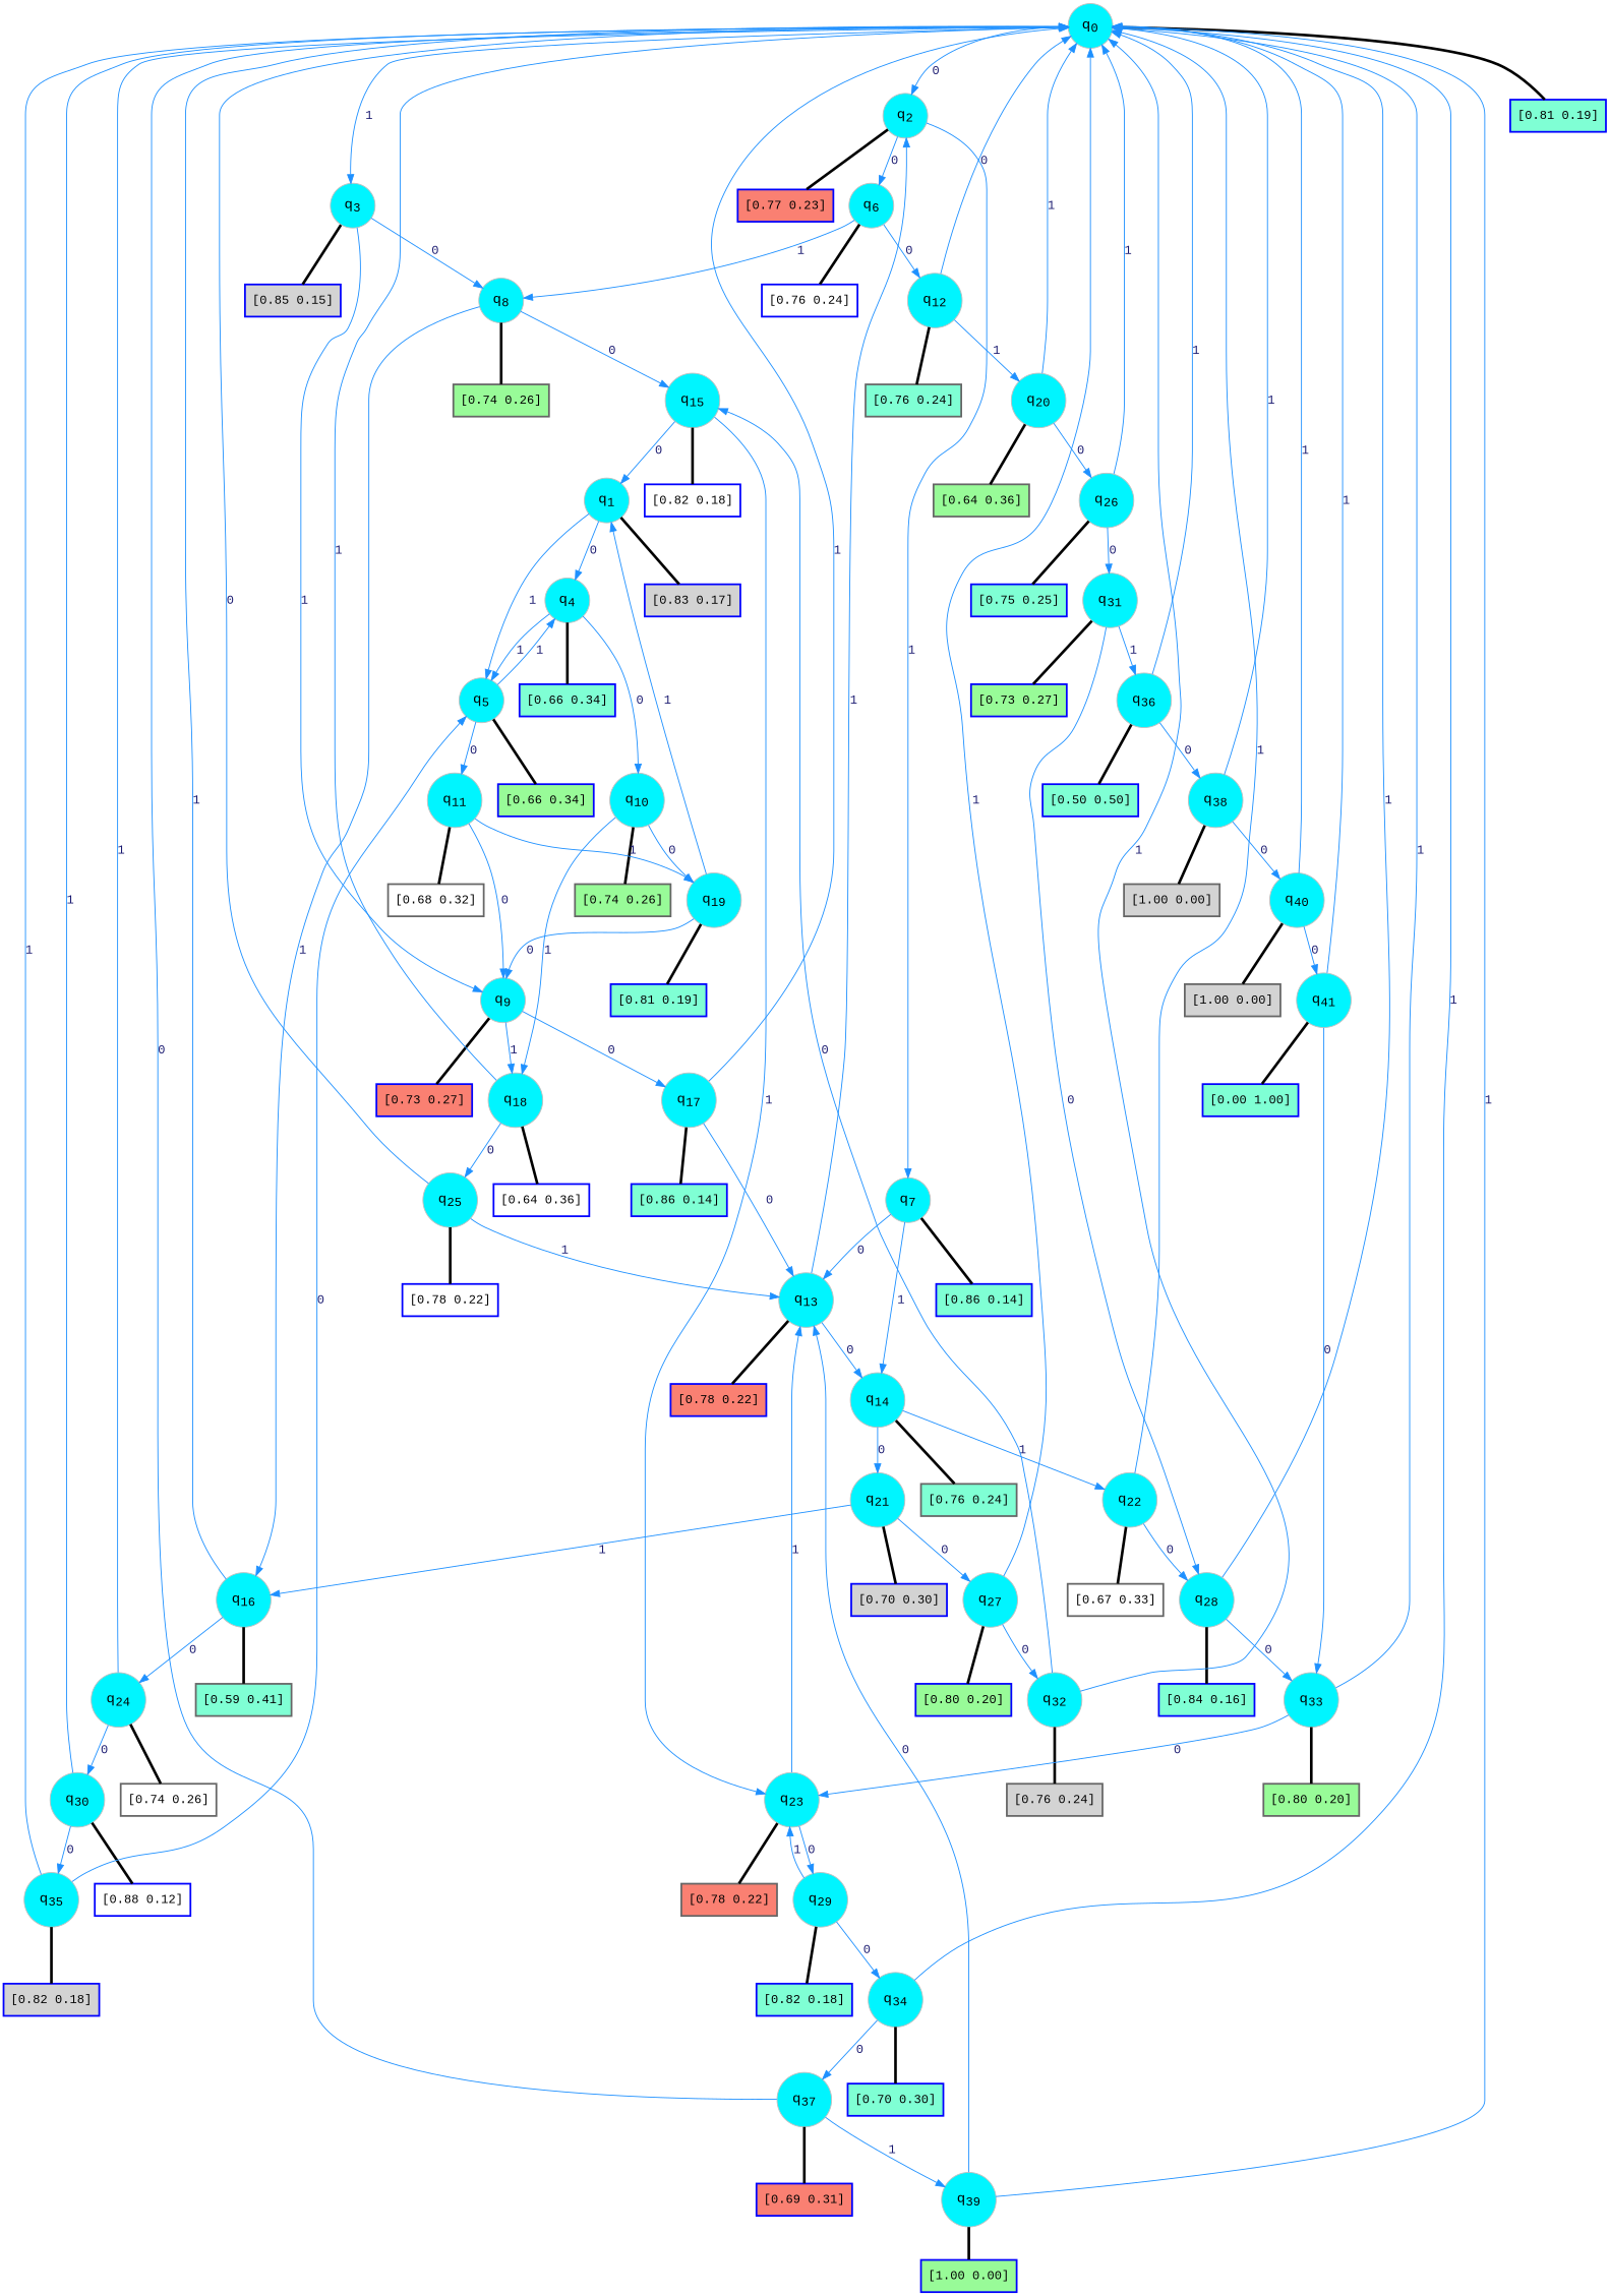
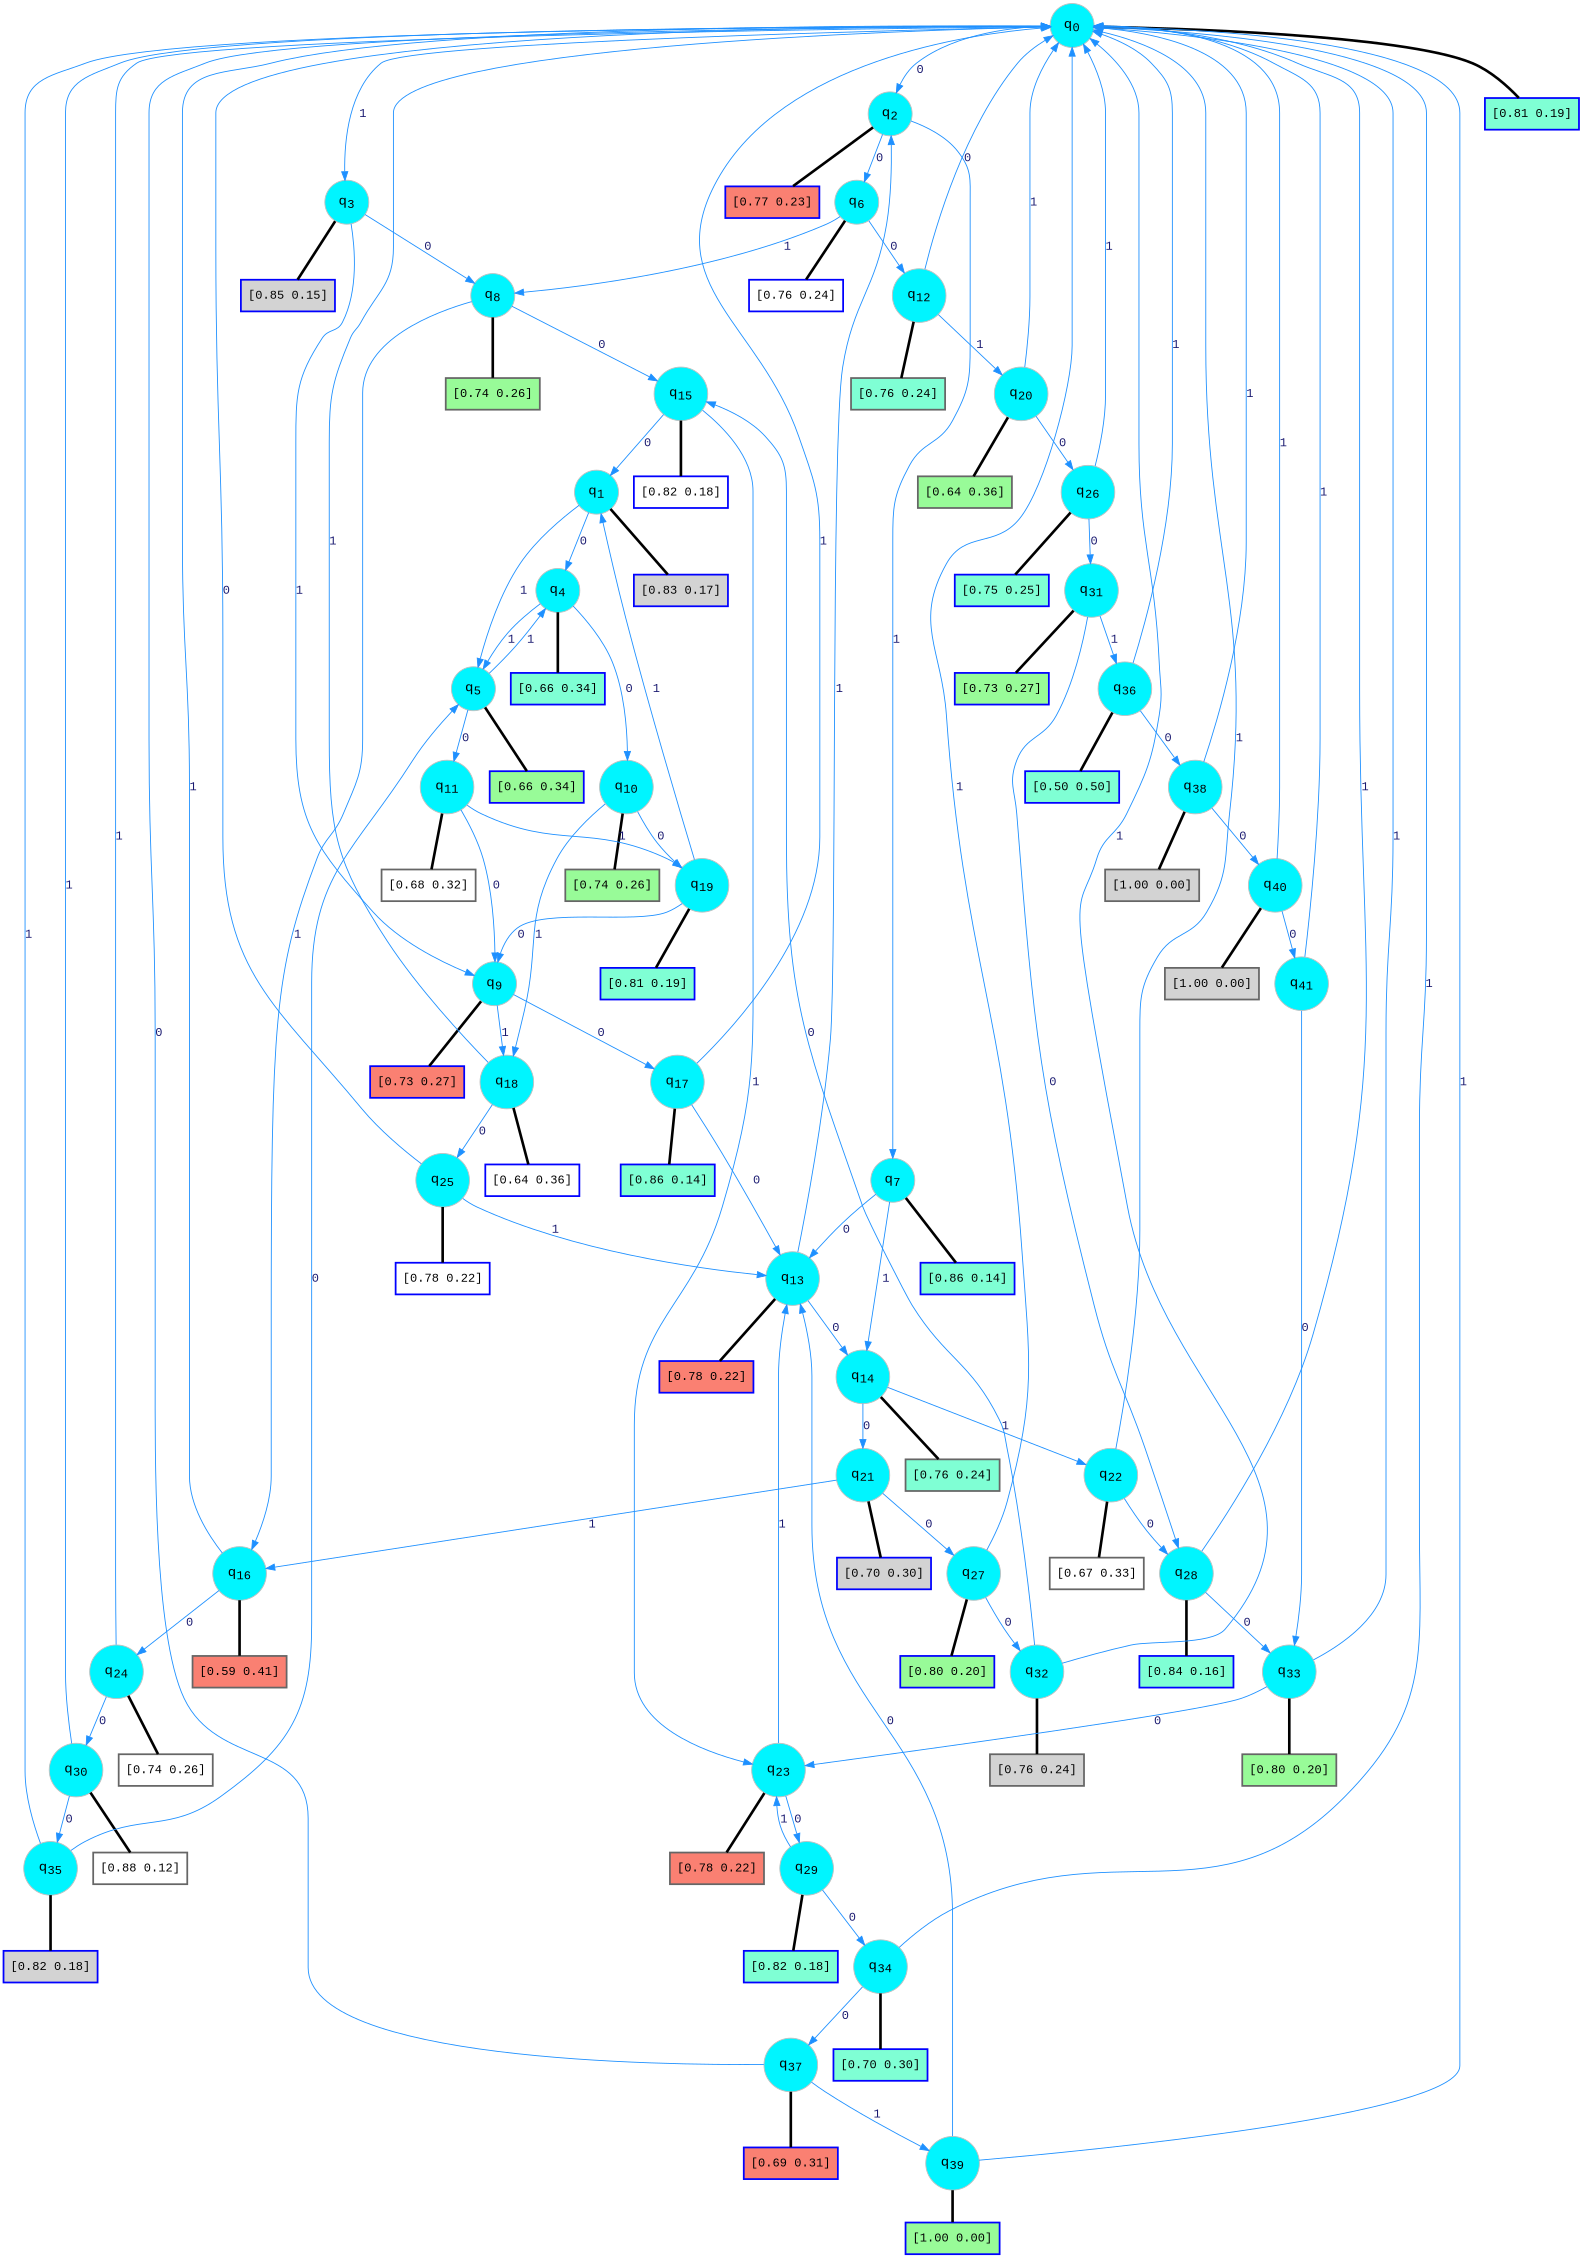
  digraph {
    fontname="Liberation Mono"
    rankdir=TD
    node [color=gray fillcolor=turquoise1 fontcolor=black fontname="Liberation Mono" fontsize=16 fontweight=bold shape=circle style=filled]
    edge [arrowsize=1 color=dodgerblue1 fontcolor=midnightblue fontname="Liberation Mono" fontweight=bold penwidth=1 style=solid weight=20]
    n1 [label=<q<SUB>0</SUB>>]
    n2 [label=<q<SUB>2</SUB>>]
    n3 [label=<q<SUB>3</SUB>>]
    n4 [color=blue fillcolor=aquamarine fontsize=14 label="[0.81 0.19]" penwidth=2 shape=box]
    n5 [label=<q<SUB>6</SUB>>]
    n6 [label=<q<SUB>7</SUB>>]
    n7 [color=blue fillcolor=salmon fontsize=14 label="[0.77 0.23]" penwidth=2 shape=box]
    n8 [label=<q<SUB>8</SUB>>]
    n9 [label=<q<SUB>9</SUB>>]
    n10 [color=blue fillcolor=lightgrey fontsize=14 label="[0.85 0.15]" penwidth=2 shape=box]
    n11 [label=<q<SUB>1</SUB>>]
    n12 [label=<q<SUB>4</SUB>>]
    n13 [label=<q<SUB>5</SUB>>]
    n14 [color=blue fillcolor=lightgrey fontsize=14 label="[0.83 0.17]" penwidth=2 shape=box]
    n15 [label=<q<SUB>10</SUB>>]
    n16 [color=blue fillcolor=aquamarine fontsize=14 label="[0.66 0.34]" penwidth=2 shape=box]
    n17 [label=<q<SUB>11</SUB>>]
    n18 [color=blue fillcolor=palegreen fontsize=14 label="[0.66 0.34]" penwidth=2 shape=box]
    n19 [label=<q<SUB>12</SUB>>]
    n20 [color=blue fillcolor=white fontsize=14 label="[0.76 0.24]" penwidth=2 shape=box]
    n21 [label=<q<SUB>13</SUB>>]
    n22 [label=<q<SUB>14</SUB>>]
    n23 [color=blue fillcolor=aquamarine fontsize=14 label="[0.86 0.14]" penwidth=2 shape=box]
    n24 [label=<q<SUB>15</SUB>>]
    n25 [label=<q<SUB>16</SUB>>]
    n26 [color=gray40 fillcolor=palegreen fontsize=14 label="[0.74 0.26]" penwidth=2 shape=box]
    n27 [label=<q<SUB>17</SUB>>]
    n28 [label=<q<SUB>18</SUB>>]
    n29 [color=blue fillcolor=salmon fontsize=14 label="[0.73 0.27]" penwidth=2 shape=box]
    n30 [label=<q<SUB>19</SUB>>]
    n31 [color=gray40 fillcolor=palegreen fontsize=14 label="[0.74 0.26]" penwidth=2 shape=box]
    n32 [color=gray40 fillcolor=white fontsize=14 label="[0.68 0.32]" penwidth=2 shape=box]
    n33 [label=<q<SUB>20</SUB>>]
    n34 [color=gray40 fillcolor=aquamarine fontsize=14 label="[0.76 0.24]" penwidth=2 shape=box]
    n35 [color=blue fillcolor=salmon fontsize=14 label="[0.78 0.22]" penwidth=2 shape=box]
    n36 [label=<q<SUB>21</SUB>>]
    n37 [label=<q<SUB>22</SUB>>]
    n38 [color=gray40 fillcolor=aquamarine fontsize=14 label="[0.76 0.24]" penwidth=2 shape=box]
    n39 [label=<q<SUB>23</SUB>>]
    n40 [color=blue fillcolor=white fontsize=14 label="[0.82 0.18]" penwidth=2 shape=box]
    n41 [label=<q<SUB>24</SUB>>]
-   n42 [color=gray40 fillcolor=aquamarine fontsize=14 label="[0.59 0.41]" penwidth=2 shape=box]
+   n42 [color=gray40 fillcolor=salmon fontsize=14 label="[0.59 0.41]" penwidth=2 shape=box]
    n43 [color=blue fillcolor=aquamarine fontsize=14 label="[0.86 0.14]" penwidth=2 shape=box]
    n44 [label=<q<SUB>25</SUB>>]
    n45 [color=blue fillcolor=white fontsize=14 label="[0.64 0.36]" penwidth=2 shape=box]
    n46 [color=blue fillcolor=aquamarine fontsize=14 label="[0.81 0.19]" penwidth=2 shape=box]
    n47 [label=<q<SUB>26</SUB>>]
    n48 [color=gray40 fillcolor=palegreen fontsize=14 label="[0.64 0.36]" penwidth=2 shape=box]
    n49 [label=<q<SUB>27</SUB>>]
    n50 [color=blue fillcolor=lightgrey fontsize=14 label="[0.70 0.30]" penwidth=2 shape=box]
    n51 [label=<q<SUB>28</SUB>>]
    n52 [color=gray40 fillcolor=white fontsize=14 label="[0.67 0.33]" penwidth=2 shape=box]
    n53 [label=<q<SUB>29</SUB>>]
    n54 [color=gray40 fillcolor=salmon fontsize=14 label="[0.78 0.22]" penwidth=2 shape=box]
    n55 [label=<q<SUB>30</SUB>>]
    n56 [color=gray40 fillcolor=white fontsize=14 label="[0.74 0.26]" penwidth=2 shape=box]
    n57 [color=blue fillcolor=white fontsize=14 label="[0.78 0.22]" penwidth=2 shape=box]
    n58 [label=<q<SUB>31</SUB>>]
    n59 [color=blue fillcolor=aquamarine fontsize=14 label="[0.75 0.25]" penwidth=2 shape=box]
    n60 [label=<q<SUB>32</SUB>>]
    n61 [color=blue fillcolor=palegreen fontsize=14 label="[0.80 0.20]" penwidth=2 shape=box]
    n62 [label=<q<SUB>33</SUB>>]
    n63 [color=blue fillcolor=aquamarine fontsize=14 label="[0.84 0.16]" penwidth=2 shape=box]
    n64 [label=<q<SUB>34</SUB>>]
    n65 [color=blue fillcolor=aquamarine fontsize=14 label="[0.82 0.18]" penwidth=2 shape=box]
    n66 [label=<q<SUB>35</SUB>>]
-   n67 [color=blue fillcolor=white fontsize=14 label="[0.88 0.12]" penwidth=2 shape=box]
+   n67 [color=gray40 fillcolor=white fontsize=14 label="[0.88 0.12]" penwidth=2 shape=box]
    n68 [label=<q<SUB>36</SUB>>]
    n69 [color=blue fillcolor=palegreen fontsize=14 label="[0.73 0.27]" penwidth=2 shape=box]
    n70 [color=gray40 fillcolor=lightgrey fontsize=14 label="[0.76 0.24]" penwidth=2 shape=box]
    n71 [color=gray40 fillcolor=palegreen fontsize=14 label="[0.80 0.20]" penwidth=2 shape=box]
    n72 [label=<q<SUB>37</SUB>>]
    n73 [color=blue fillcolor=aquamarine fontsize=14 label="[0.70 0.30]" penwidth=2 shape=box]
    n74 [color=blue fillcolor=lightgrey fontsize=14 label="[0.82 0.18]" penwidth=2 shape=box]
    n75 [label=<q<SUB>38</SUB>>]
    n76 [color=blue fillcolor=aquamarine fontsize=14 label="[0.50 0.50]" penwidth=2 shape=box]
    n77 [label=<q<SUB>39</SUB>>]
    n78 [color=blue fillcolor=salmon fontsize=14 label="[0.69 0.31]" penwidth=2 shape=box]
    n79 [label=<q<SUB>40</SUB>>]
    n80 [color=gray40 fillcolor=lightgrey fontsize=14 label="[1.00 0.00]" penwidth=2 shape=box]
    n81 [color=blue fillcolor=palegreen fontsize=14 label="[1.00 0.00]" penwidth=2 shape=box]
    n82 [label=<q<SUB>41</SUB>>]
    n83 [color=gray40 fillcolor=lightgrey fontsize=14 label="[1.00 0.00]" penwidth=2 shape=box]
-   n84 [color=blue fillcolor=aquamarine fontsize=14 label="[0.00 1.00]" penwidth=2 shape=box]
    n1 -> n2 [label=0]
    n1 -> n3 [label=1]
    n1 -> n4 [arrowhead=none color=black penwidth=3]
    n2 -> n5 [label=0]
    n2 -> n6 [label=1]
    n2 -> n7 [arrowhead=none color=black penwidth=3]
    n3 -> n8 [label=0]
    n3 -> n9 [label=1]
    n3 -> n10 [arrowhead=none color=black penwidth=3]
    n5 -> n8 [label=1]
    n5 -> n19 [label=0]
    n5 -> n20 [arrowhead=none color=black penwidth=3]
    n6 -> n21 [label=0]
    n6 -> n22 [label=1]
    n6 -> n23 [arrowhead=none color=black penwidth=3]
    n8 -> n24 [label=0]
    n8 -> n25 [label=1]
    n8 -> n26 [arrowhead=none color=black penwidth=3]
    n9 -> n27 [label=0]
    n9 -> n28 [label=1]
    n9 -> n29 [arrowhead=none color=black penwidth=3]
    n11 -> n12 [label=0]
    n11 -> n13 [label=1]
    n11 -> n14 [arrowhead=none color=black penwidth=3]
    n12 -> n13 [label=1]
    n12 -> n15 [label=0]
    n12 -> n16 [arrowhead=none color=black penwidth=3]
    n13 -> n12 [label=1]
    n13 -> n17 [label=0]
    n13 -> n18 [arrowhead=none color=black penwidth=3]
    n15 -> n28 [label=1]
    n15 -> n30 [label=0]
    n15 -> n31 [arrowhead=none color=black penwidth=3]
    n17 -> n9 [label=0]
    n17 -> n30 [label=1]
    n17 -> n32 [arrowhead=none color=black penwidth=3]
    n19 -> n1 [label=0]
    n19 -> n33 [label=1]
    n19 -> n34 [arrowhead=none color=black penwidth=3]
    n21 -> n2 [label=1]
    n21 -> n22 [label=0]
    n21 -> n35 [arrowhead=none color=black penwidth=3]
    n22 -> n36 [label=0]
    n22 -> n37 [label=1]
    n22 -> n38 [arrowhead=none color=black penwidth=3]
    n24 -> n11 [label=0]
    n24 -> n39 [label=1]
    n24 -> n40 [arrowhead=none color=black penwidth=3]
    n25 -> n1 [label=1]
    n25 -> n41 [label=0]
    n25 -> n42 [arrowhead=none color=black penwidth=3]
    n27 -> n1 [label=1]
    n27 -> n21 [label=0]
    n27 -> n43 [arrowhead=none color=black penwidth=3]
    n28 -> n1 [label=1]
    n28 -> n44 [label=0]
    n28 -> n45 [arrowhead=none color=black penwidth=3]
    n30 -> n9 [label=0]
    n30 -> n11 [label=1]
    n30 -> n46 [arrowhead=none color=black penwidth=3]
    n33 -> n1 [label=1]
    n33 -> n47 [label=0]
    n33 -> n48 [arrowhead=none color=black penwidth=3]
    n36 -> n25 [label=1]
    n36 -> n49 [label=0]
    n36 -> n50 [arrowhead=none color=black penwidth=3]
    n37 -> n1 [label=1]
    n37 -> n51 [label=0]
    n37 -> n52 [arrowhead=none color=black penwidth=3]
    n39 -> n21 [label=1]
    n39 -> n53 [label=0]
    n39 -> n54 [arrowhead=none color=black penwidth=3]
    n41 -> n1 [label=1]
    n41 -> n55 [label=0]
    n41 -> n56 [arrowhead=none color=black penwidth=3]
    n44 -> n1 [label=0]
    n44 -> n21 [label=1]
    n44 -> n57 [arrowhead=none color=black penwidth=3]
    n47 -> n1 [label=1]
    n47 -> n58 [label=0]
    n47 -> n59 [arrowhead=none color=black penwidth=3]
    n49 -> n1 [label=1]
    n49 -> n60 [label=0]
    n49 -> n61 [arrowhead=none color=black penwidth=3]
    n51 -> n1 [label=1]
    n51 -> n62 [label=0]
    n51 -> n63 [arrowhead=none color=black penwidth=3]
    n53 -> n39 [label=1]
    n53 -> n64 [label=0]
    n53 -> n65 [arrowhead=none color=black penwidth=3]
    n55 -> n1 [label=1]
    n55 -> n66 [label=0]
    n55 -> n67 [arrowhead=none color=black penwidth=3]
    n58 -> n51 [label=0]
    n58 -> n68 [label=1]
    n58 -> n69 [arrowhead=none color=black penwidth=3]
    n60 -> n1 [label=1]
    n60 -> n24 [label=0]
    n60 -> n70 [arrowhead=none color=black penwidth=3]
    n62 -> n1 [label=1]
    n62 -> n39 [label=0]
    n62 -> n71 [arrowhead=none color=black penwidth=3]
    n64 -> n1 [label=1]
    n64 -> n72 [label=0]
    n64 -> n73 [arrowhead=none color=black penwidth=3]
    n66 -> n1 [label=1]
    n66 -> n13 [label=0]
    n66 -> n74 [arrowhead=none color=black penwidth=3]
    n68 -> n1 [label=1]
    n68 -> n75 [label=0]
    n68 -> n76 [arrowhead=none color=black penwidth=3]
    n72 -> n1 [label=0]
    n72 -> n77 [label=1]
    n72 -> n78 [arrowhead=none color=black penwidth=3]
    n75 -> n1 [label=1]
    n75 -> n79 [label=0]
    n75 -> n80 [arrowhead=none color=black penwidth=3]
    n77 -> n1 [label=1]
    n77 -> n21 [label=0]
    n77 -> n81 [arrowhead=none color=black penwidth=3]
    n79 -> n1 [label=1]
    n79 -> n82 [label=0]
    n79 -> n83 [arrowhead=none color=black penwidth=3]
    n82 -> n1 [label=1]
    n82 -> n62 [label=0]
-   n82 -> n84 [arrowhead=none color=black penwidth=3]
  }
